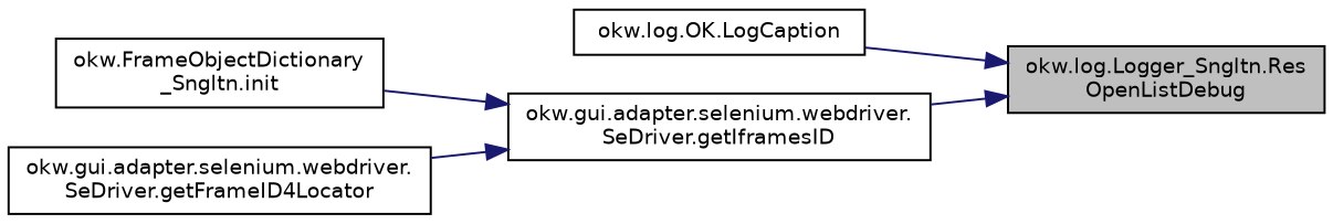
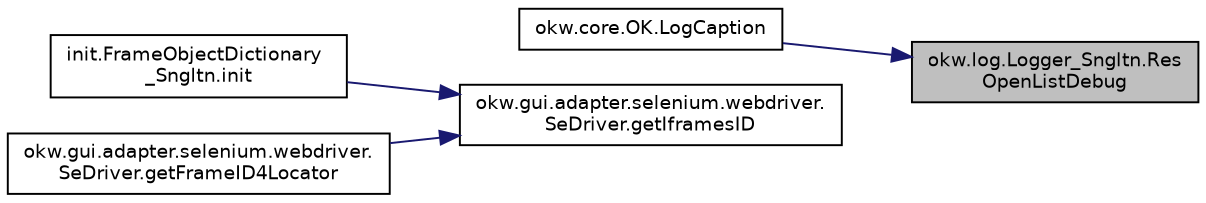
  digraph {
    rankdir=RL
    node [color=black fillcolor=white fontname=Helvetica fontsize=10 shape=record style=filled]
    edge [color=midnightblue dir=back fontname=Helvetica fontsize=10 labelfontname=Helvetica labelfontsize=10 style=solid]
    n1 [fillcolor=grey75 fontcolor=black height=0.2 label="okw.log.Logger_Sngltn.Res\lOpenListDebug" width=0.4]
-   n2 [height=0.2 label="okw.log.OK.LogCaption" width=0.4]
+   n2 [height=0.2 label="okw.core.OK.LogCaption" width=0.4]
    n3 [height=0.2 label="okw.gui.adapter.selenium.webdriver.\lSeDriver.getIframesID" width=0.4]
-   n4 [height=0.2 label="okw.FrameObjectDictionary\l_Sngltn.init" width=0.4]
+   n4 [height=0.2 label="init.FrameObjectDictionary\l_Sngltn.init" width=0.4]
    n5 [height=0.2 label="okw.gui.adapter.selenium.webdriver.\lSeDriver.getFrameID4Locator" width=0.4]
    n1 -> n2
-   n1 -> n3
    n3 -> n4
    n3 -> n5
  }
